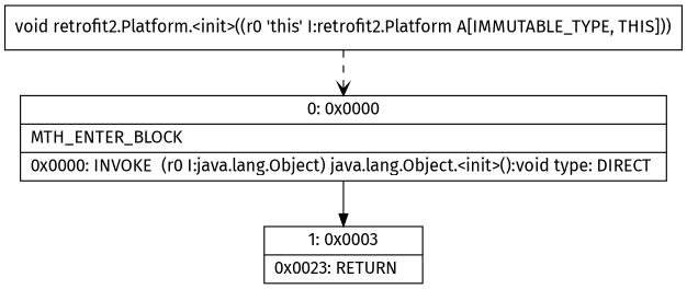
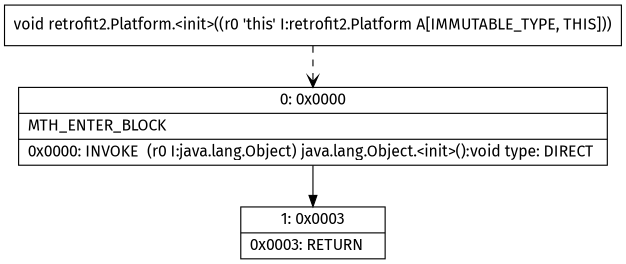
  digraph {
    fontname="Fira Sans"
    node [shape=record fontname="Fira Sans"]
    edge [fontname="Fira Sans"]
    n1 [label="{0\:\ 0x0000|MTH_ENTER_BLOCK\l|0x0000: INVOKE  (r0 I:java.lang.Object) java.lang.Object.\<init\>():void type: DIRECT \l}"]
-   n2 [label="{1\:\ 0x0003|0x0023: RETURN   \l}"]
+   n2 [label="{1\:\ 0x0003|0x0003: RETURN   \l}"]
    n3 [label="{void retrofit2.Platform.\<init\>((r0 'this' I:retrofit2.Platform A[IMMUTABLE_TYPE, THIS])) }"]
    n1 -> n2 [style=solid arrowhead=normal]
    n3 -> n1 [style=dashed arrowhead=vee]
  }
